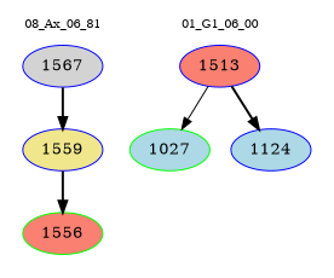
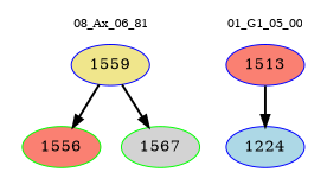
  digraph {
    node [color=blue fillcolor=salmon style=filled]
    edge [color=black style=bold]
    n1 [fillcolor=khaki label=1559]
    n2 [color=green label=1556]
-   n3 [fillcolor=lightgrey label=1567]
+   n3 [color=green fillcolor=lightgrey label=1567]
    n4 [label=1513]
-   n5 [color=green fillcolor=lightblue label=1027]
-   n6 [fillcolor=lightblue label=1124]
+   n6 [fillcolor=lightblue label=1224]
    subgraph cluster_1 {
      color=white
      fontsize=10
      label="08_Ax_06_81"
      n1
      n2
      n3
    }
    subgraph cluster_2 {
      color=white
      fontsize=10
-     label="01_G1_06_00"
+     label="01_G1_05_00"
      n4
-     n5
      n6
    }
    n1 -> n2
-   n3 -> n1
-   n4 -> n5 [style=solid]
+   n1 -> n3
    n4 -> n6
  }
